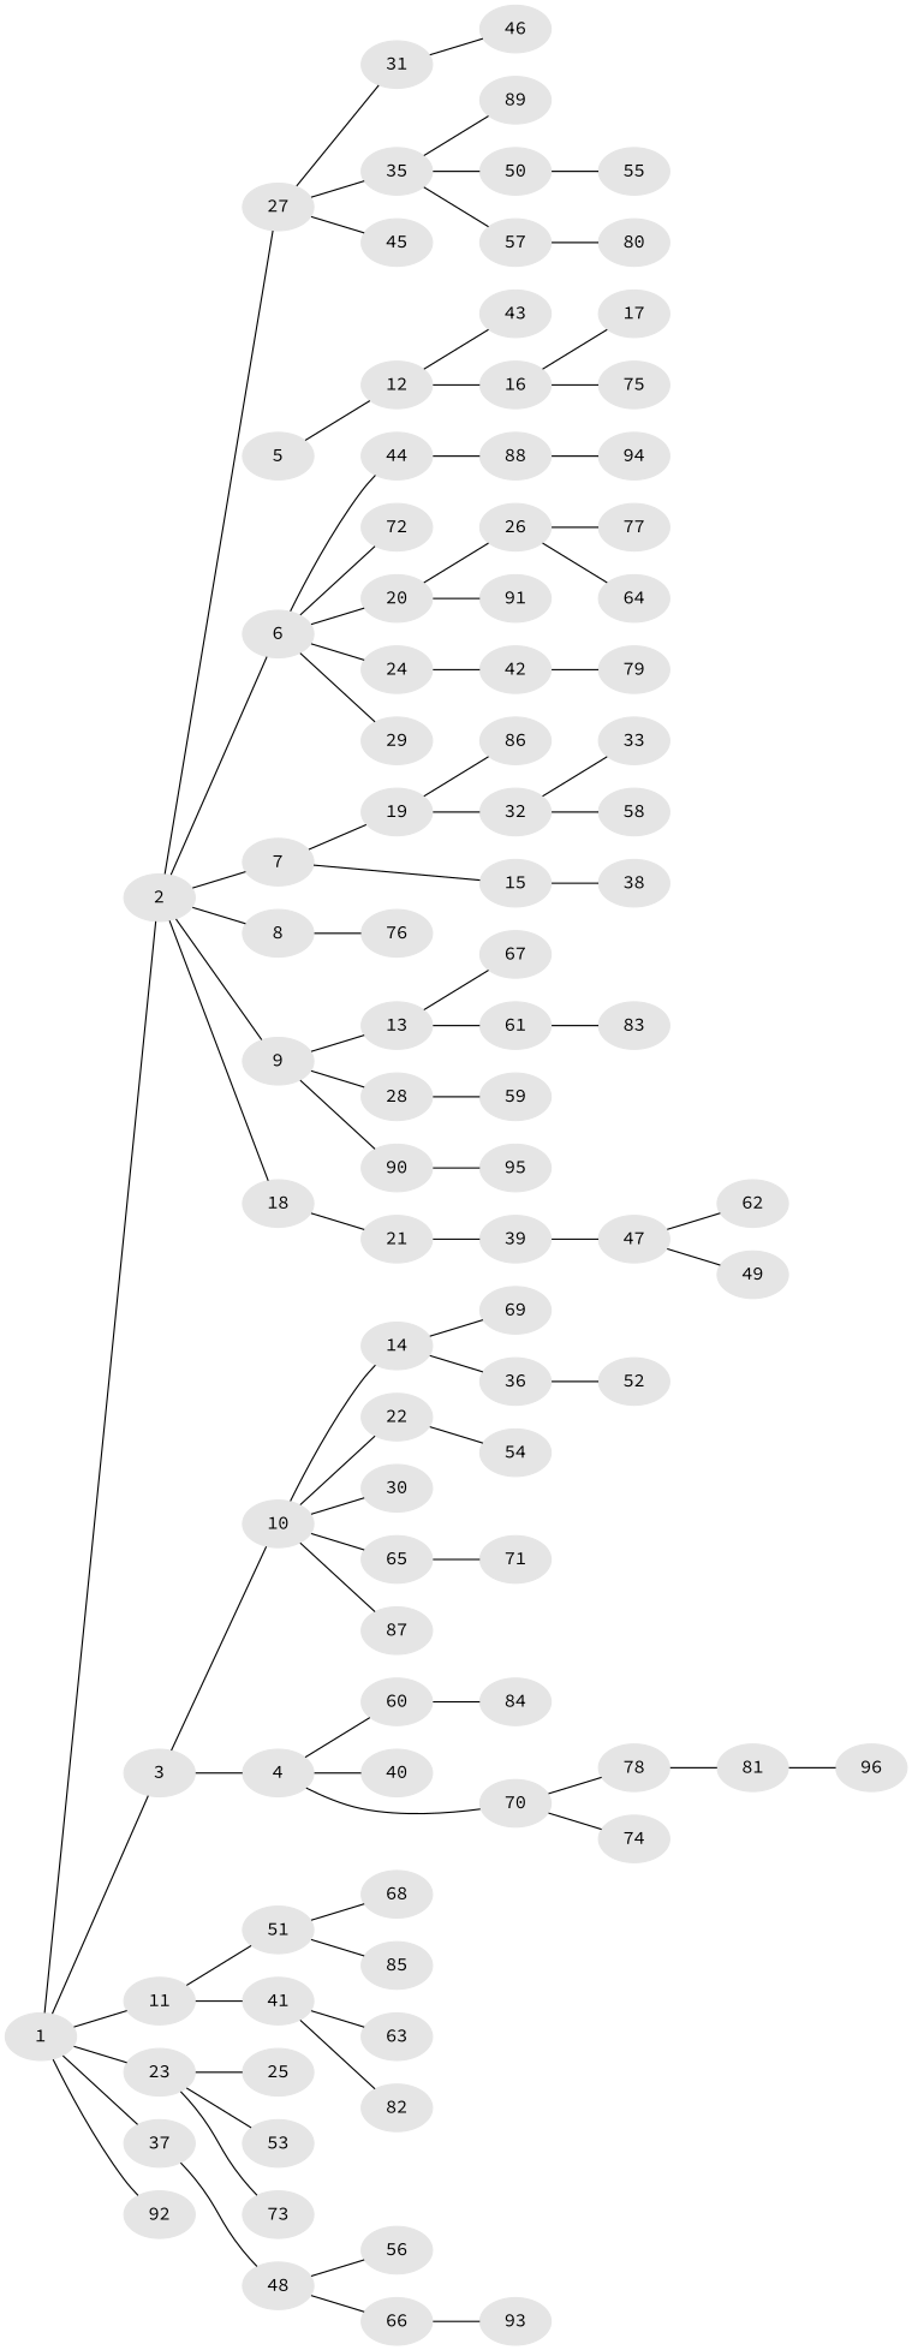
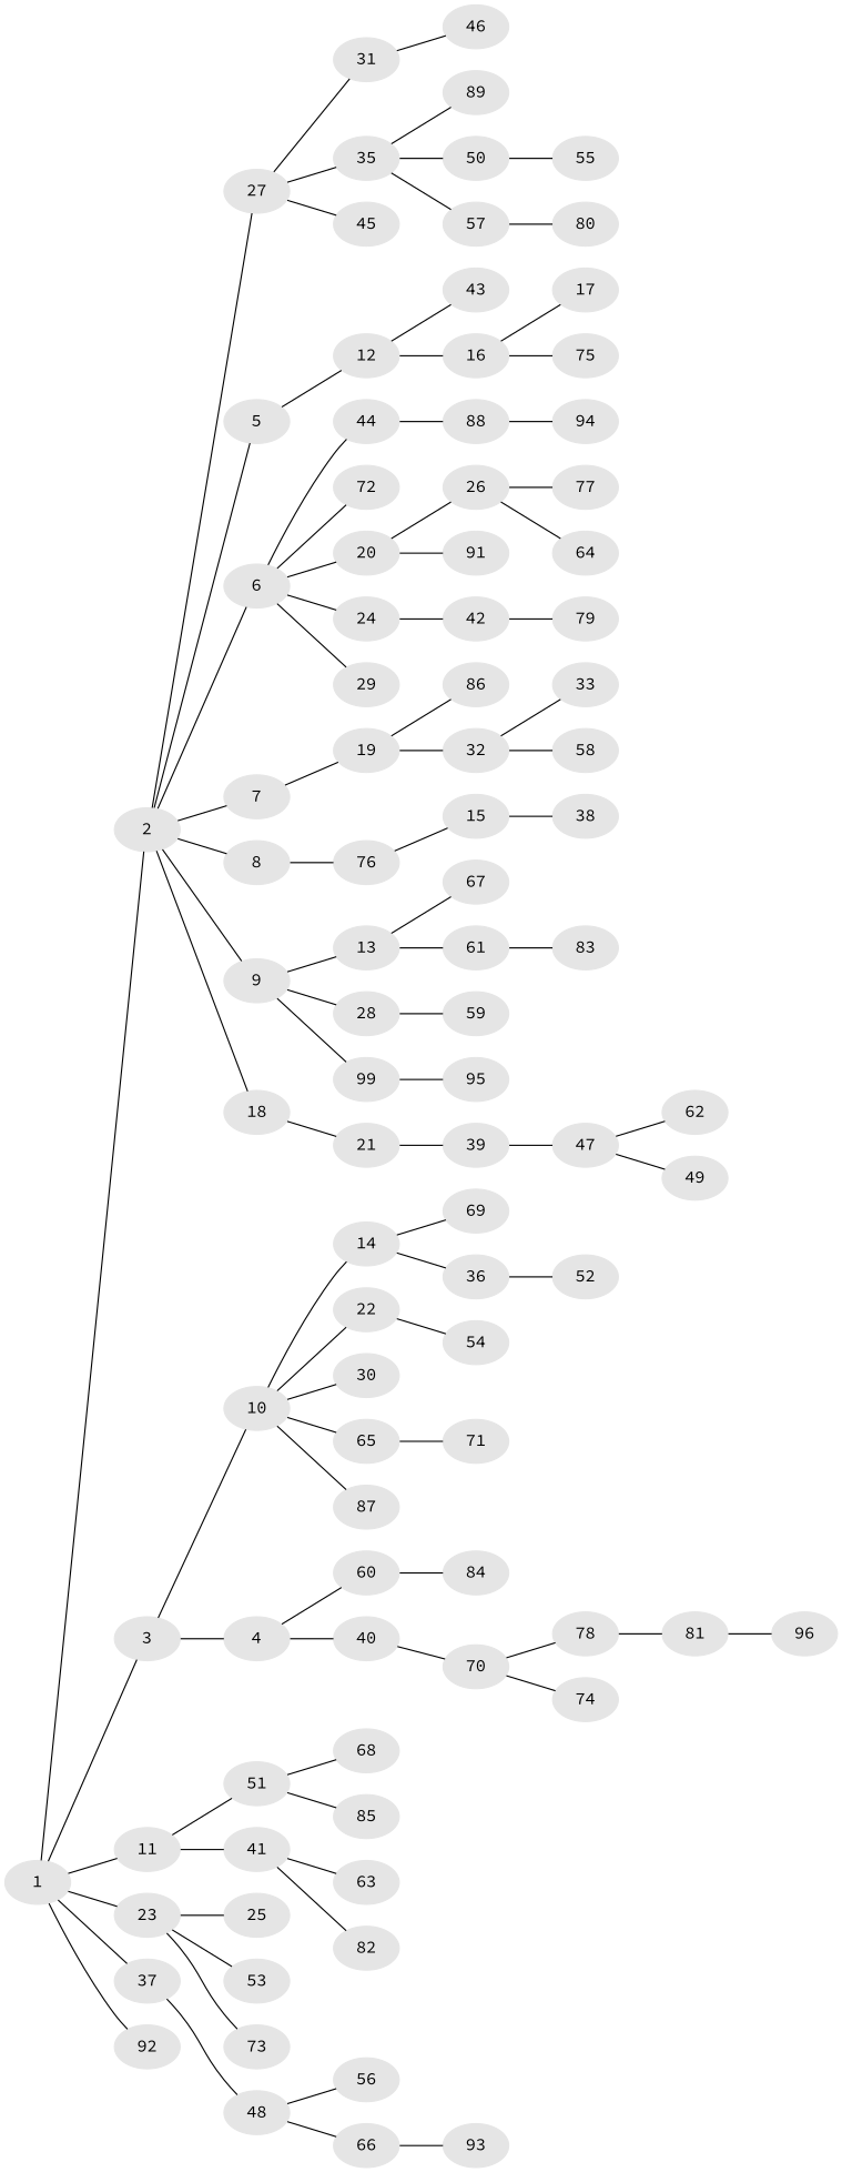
  graph {
    fontname="Source Code Pro"
    rankdir=LR
    node [color=gray90 fontname="Source Code Pro" style=filled]
    edge [fontname="Source Code Pro"]
    1
    2
    3
    11
    23
    37
    92
    5
    6
    7
    8
    9
    18
    27
    4
    10
    41
    51
    25
    53
    73
    48
    12
    20
    24
    29
    44
    72
    15
    19
    76
    13
    28
-   90
+   90 [label=99]
    21
    31
    35
    45
    40
    60
    14
    22
    30
    65
    87
    70
    84
    16
    43
    26
    91
    42
    88
    38
    32
    86
    61
    67
    59
    95
    36
    69
    54
    71
    63
    82
    68
    85
    17
    75
    83
    52
    39
    33
    58
    64
    77
    47
    79
    46
    50
    57
    89
    55
    80
    56
    66
    49
    62
    74
    78
    94
    93
    81
    96
    1 -- 2
    1 -- 3
    1 -- 11
    1 -- 23
    1 -- 37
    1 -- 92
+   2 -- 5
    2 -- 6
    2 -- 7
    2 -- 8
    2 -- 9
    2 -- 18
    2 -- 27
    3 -- 4
    3 -- 10
    11 -- 41
    11 -- 51
    23 -- 25
    23 -- 53
    23 -- 73
    37 -- 48
    5 -- 12
    6 -- 20
    6 -- 24
    6 -- 29
    6 -- 44
    6 -- 72
-   7 -- 15
+   76 -- 15
    7 -- 19
    8 -- 76
    9 -- 13
    9 -- 28
    9 -- 90
    18 -- 21
    27 -- 31
    27 -- 35
    27 -- 45
    4 -- 40
    4 -- 60
    10 -- 14
    10 -- 22
    10 -- 30
    10 -- 65
    10 -- 87
    41 -- 63
    41 -- 82
    51 -- 68
    51 -- 85
    48 -- 56
    48 -- 66
    12 -- 16
    12 -- 43
    20 -- 26
    20 -- 91
    24 -- 42
    44 -- 88
    15 -- 38
    19 -- 32
    19 -- 86
    13 -- 61
    13 -- 67
    28 -- 59
    90 -- 95
    21 -- 39
    31 -- 46
    35 -- 50
    35 -- 57
    35 -- 89
-   4 -- 70
+   40 -- 70
    60 -- 84
    14 -- 36
    14 -- 69
    22 -- 54
    65 -- 71
    70 -- 74
    70 -- 78
    16 -- 17
    16 -- 75
    26 -- 64
    26 -- 77
    42 -- 79
    88 -- 94
    32 -- 33
    32 -- 58
    61 -- 83
    36 -- 52
    39 -- 47
    47 -- 49
    47 -- 62
    50 -- 55
    57 -- 80
    66 -- 93
    78 -- 81
    81 -- 96
  }
